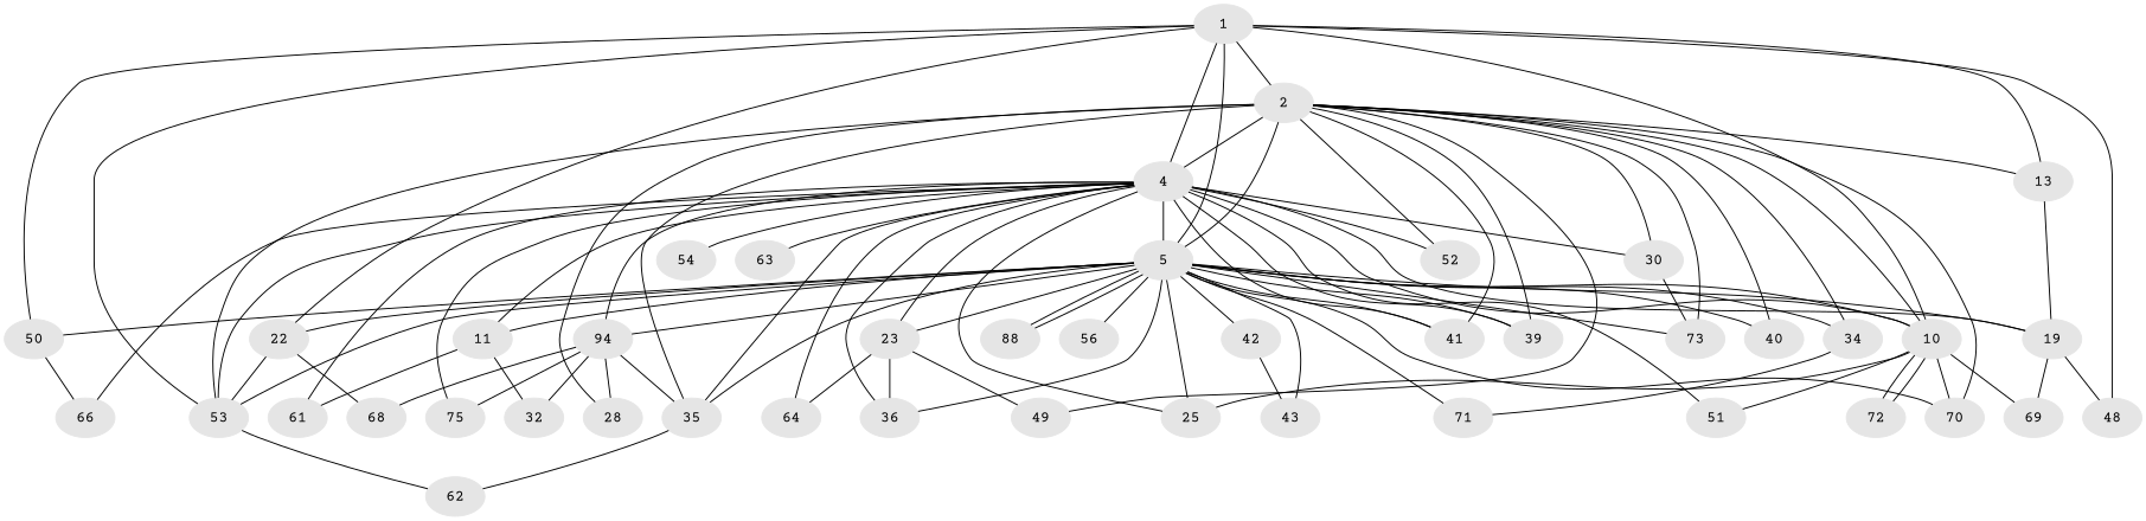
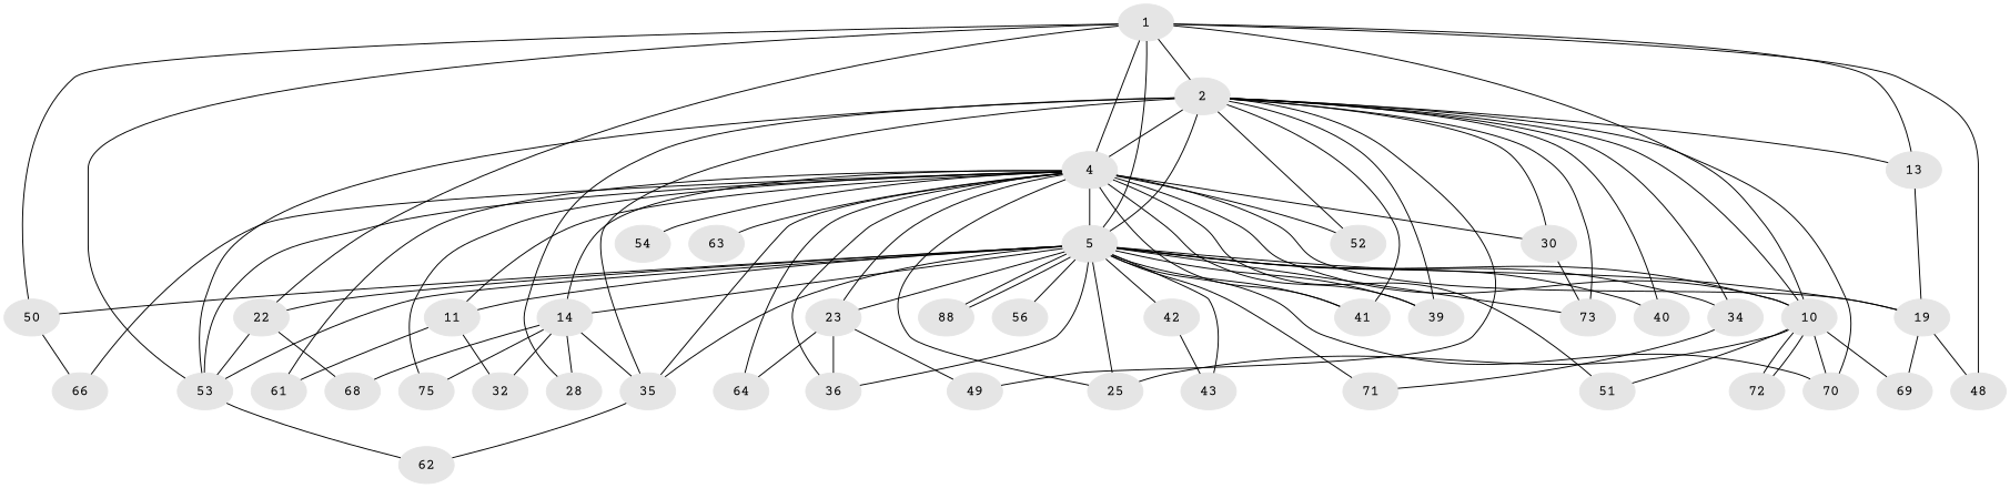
  graph {
    fontname="Courier Prime"
    node [color=gray90 fontname="Courier Prime" style=filled]
    edge [fontname="Courier Prime"]
    2 [super="+3"]
    4 [super="+74+8+24+77"]
    5 [super="+9+85+7+6"]
    10
    13
    53 [super="+84+65+87+60"]
    28
    30
    34
    35 [super="+82"]
    39
    40
    41
    49
    52
    70 [super="+89"]
    73 [super="+79"]
    1
    22
    48
    50
    11
-   14 [super="+27" label=94]
+   14 [super="+27"]
    19 [super="+21"]
    23 [super="+46"]
    25 [super="+81"]
    36
    51
    54
    61
    63
    64
    66
    75
    42
    43
    56
    71
    88
    69
    72
    68
    62
    32
    2 -- 4 [weight=8]
    2 -- 5 [weight=11]
    2 -- 10 [weight=2]
    2 -- 13
    2 -- 53
    2 -- 28
    2 -- 30
    2 -- 34
    2 -- 35
    2 -- 39
    2 -- 40
    2 -- 41
    2 -- 49
    2 -- 52
    2 -- 70
    2 -- 73
    4 -- 5 [weight=16]
    4 -- 10 [weight=2]
    4 -- 53
    4 -- 30
    4 -- 35
    4 -- 39
    4 -- 41
    4 -- 52
    4 -- 11 [weight=2]
    4 -- 14
    4 -- 19
    4 -- 23
    4 -- 25
    4 -- 36
    4 -- 51
    4 -- 54 [weight=2]
    4 -- 61
    4 -- 63 [weight=2]
    4 -- 64
    4 -- 66
    4 -- 75
    5 -- 10 [weight=4]
    5 -- 53
    5 -- 34
    5 -- 35
    5 -- 39
    5 -- 40
    5 -- 41 [weight=2]
    5 -- 70
    5 -- 73
    5 -- 22
    5 -- 50
    5 -- 11
    5 -- 14 [weight=2]
    5 -- 19
    5 -- 23
    5 -- 25
    5 -- 36
    5 -- 42
    5 -- 43
    5 -- 56 [weight=2]
    5 -- 71
    5 -- 88
    5 -- 88
    10 -- 70
    10 -- 25
    10 -- 51
    10 -- 69
    10 -- 72
    10 -- 72
    13 -- 19
    53 -- 62
    30 -- 73
    34 -- 71
    35 -- 62
    1 -- 2 [weight=3]
    1 -- 4 [weight=2]
    1 -- 5 [weight=5]
    1 -- 10
    1 -- 13
    1 -- 53
    1 -- 22
    1 -- 48
    1 -- 50
    22 -- 53
    22 -- 68
    50 -- 66
    11 -- 61
    11 -- 32
    14 -- 28
    14 -- 35
    14 -- 75
    14 -- 68
    14 -- 32
    19 -- 48
    19 -- 69
    23 -- 49
    23 -- 36
    23 -- 64
    42 -- 43
  }
